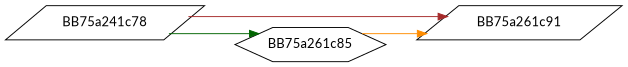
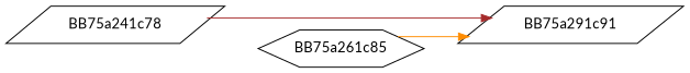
  digraph {
    fontname=Lato
    rankdir=LR
    splines=ortho
    node [fontname=Lato shape=parallelogram]
    edge [fontname=Lato]
    n1 [label=BB75a241c78]
-   BB75a261c91
+   BB75a261c91 [label=BB75a291c91]
    BB75a261c85 [shape=hexagon]
    n1 -> BB75a261c91 [color=brown]
-   n1 -> BB75a261c85 [color=darkgreen]
    BB75a261c85 -> BB75a261c91 [color=darkorange]
  }
